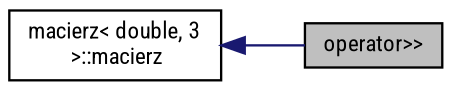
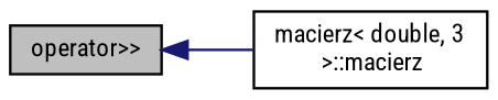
  digraph {
    rankdir=LR
    fontname="Roboto Condensed"
    node [color=black fontname="Roboto Condensed" fontsize=10 shape=record style=filled]
    n1 [fillcolor=grey75 fontcolor=black height=0.2 label="operator\>\>" width=0.4]
    n2 [fillcolor=white height=0.2 label="macierz\< double, 3\l \>::macierz" width=0.4]
-   n2 -> n1 [color=midnightblue dir=back fontname="Roboto Condensed" fontsize=10 labelfontname=Helvetica labelfontsize=10 style=solid]
+   n1 -> n2 [color=midnightblue dir=back fontname="Roboto Condensed" fontsize=10 labelfontname=Helvetica labelfontsize=10 style=solid]
  }
